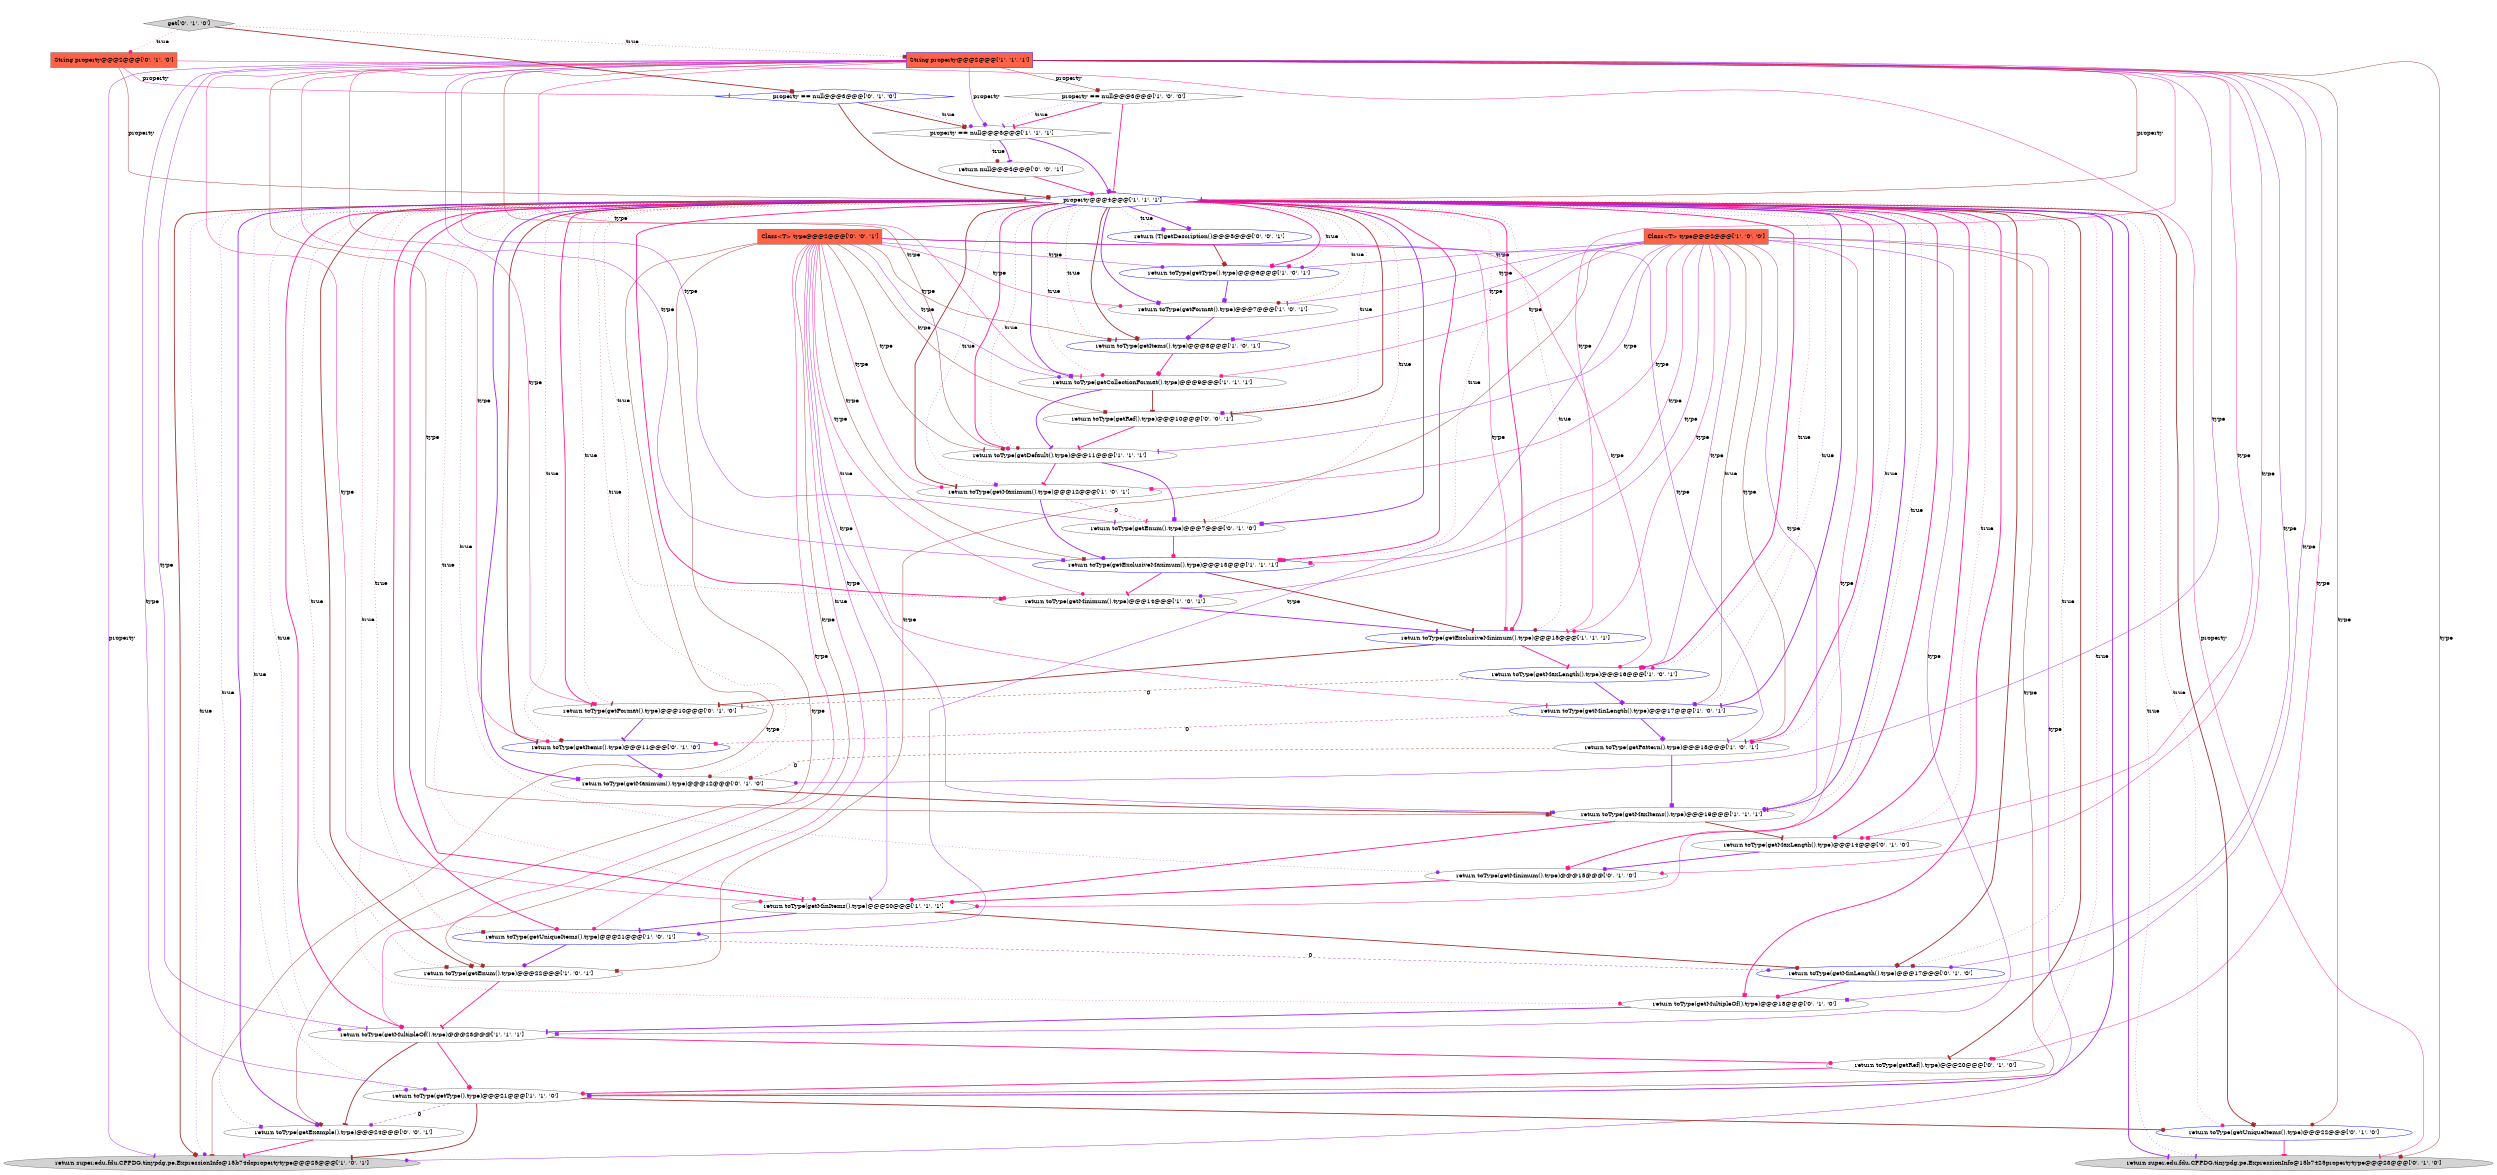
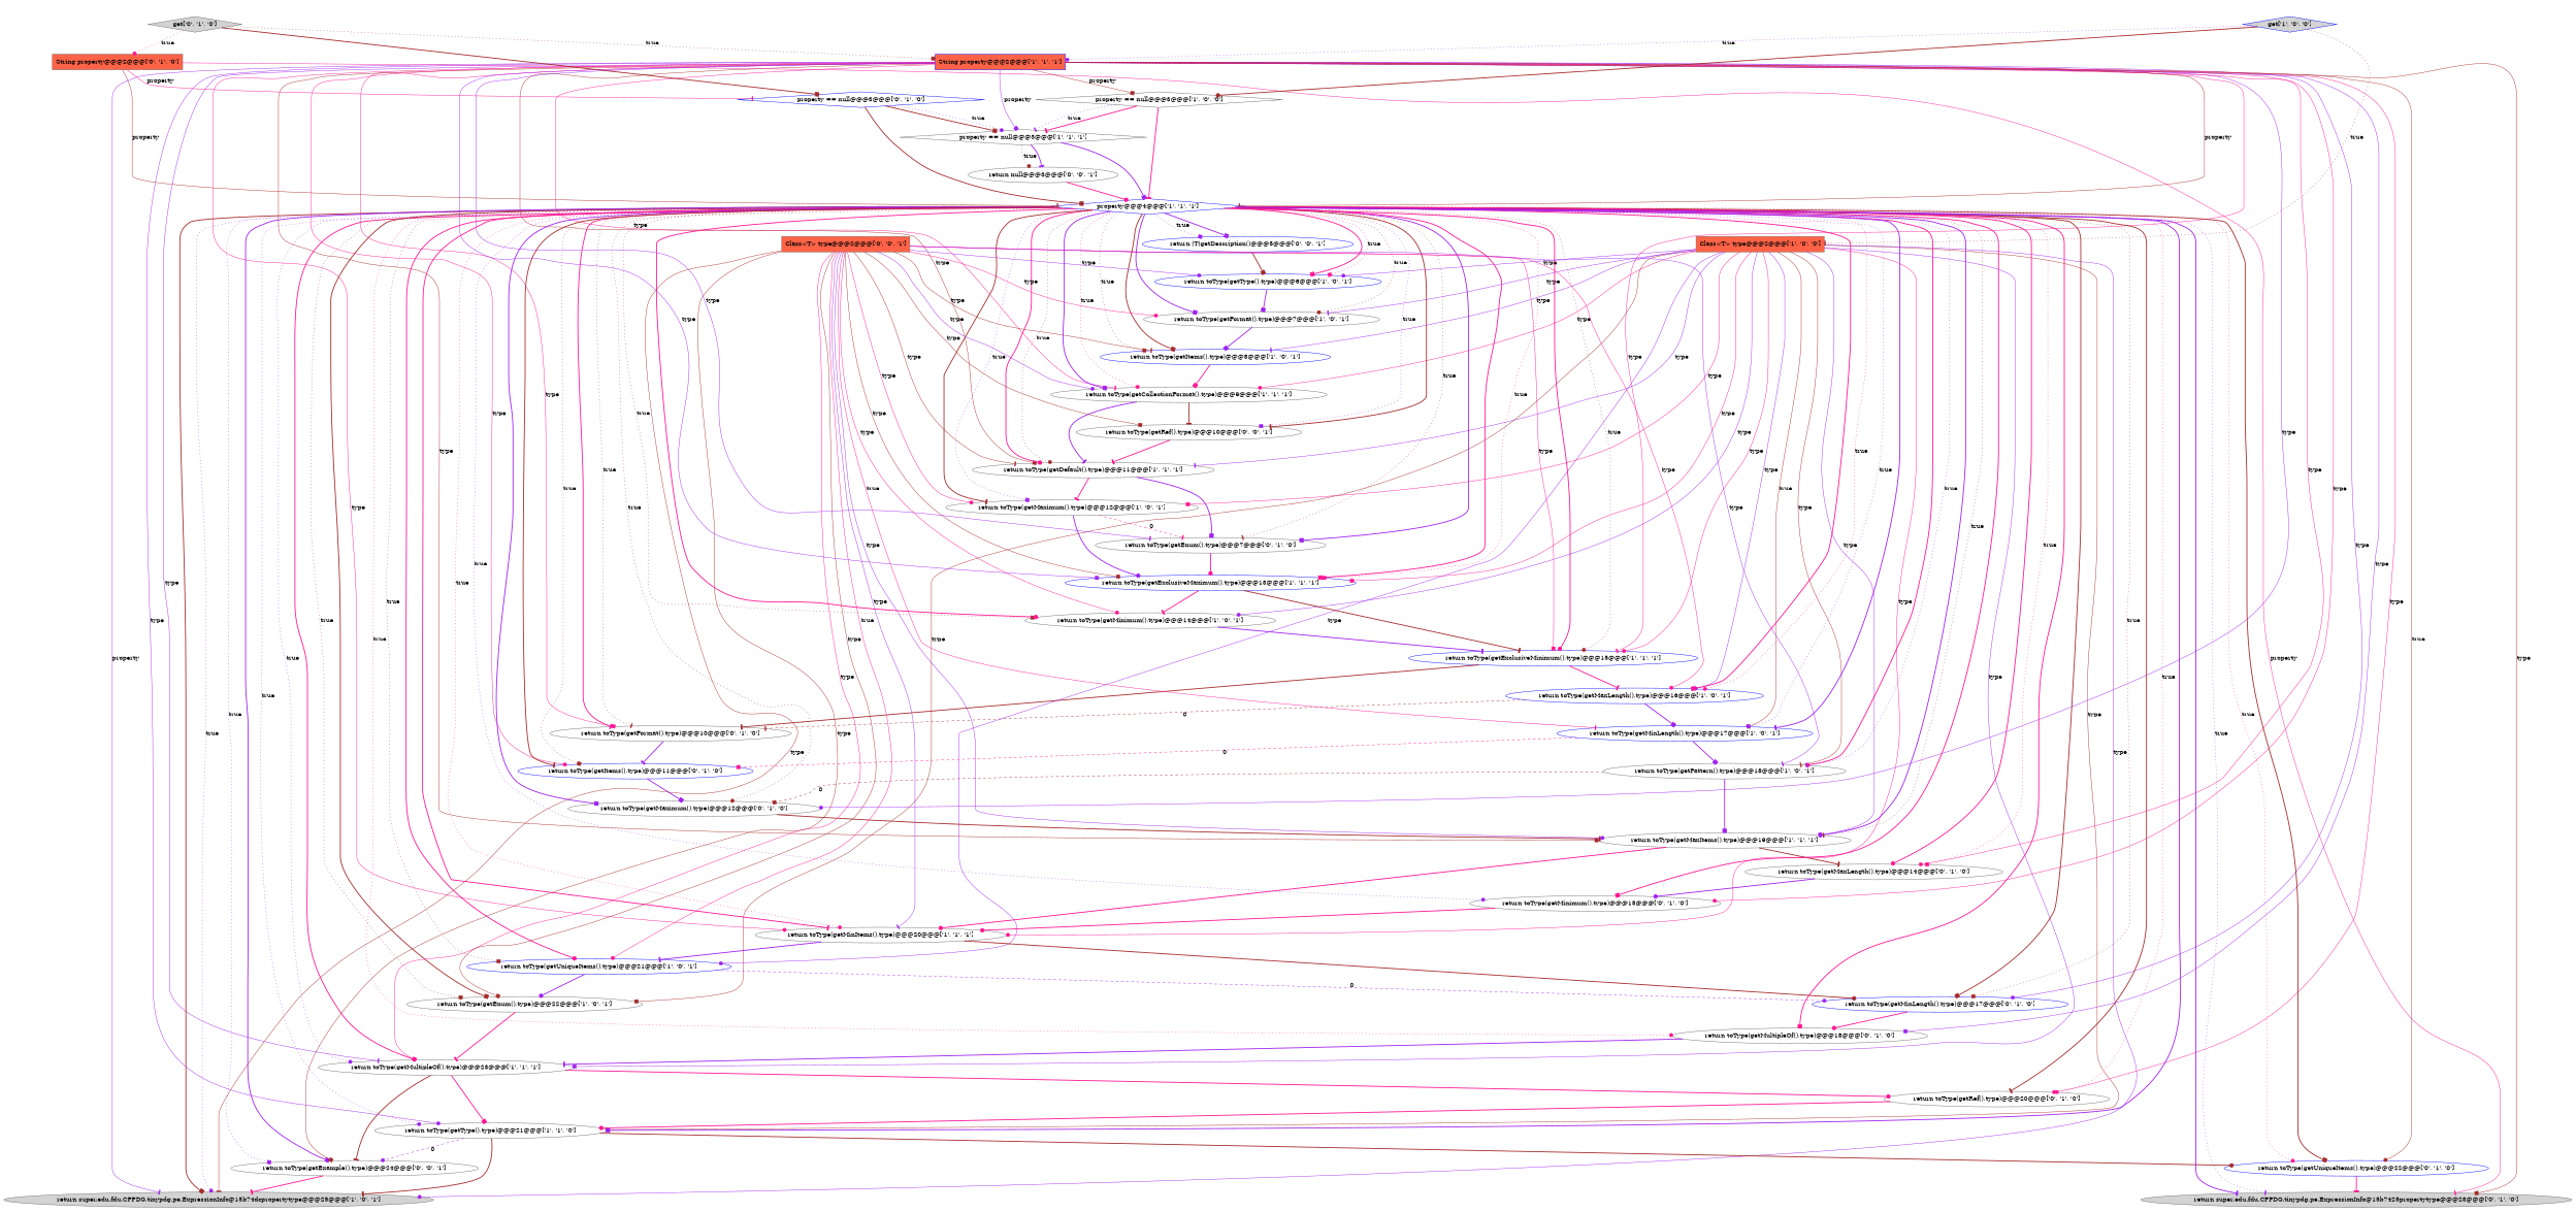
  digraph {
    node [color=gray40 fillcolor=white shape=ellipse style=filled]
    edge [arrowhead=box color=purple style=bold]
    n1 [label="return toType(getCollectionFormat(),type)@@@9@@@['1', '1', '1']"]
    n2 [label="return toType(getRef(),type)@@@10@@@['0', '0', '1']"]
    n3 [label="return toType(getDefault(),type)@@@11@@@['1', '1', '1']"]
    n4 [label="return toType(getMaximum(),type)@@@12@@@['1', '0', '1']"]
    n5 [label="return toType(getEnum(),type)@@@7@@@['0', '1', '0']"]
    n6 [label="return toType(getMinimum(),type)@@@14@@@['1', '0', '1']"]
    n7 [color=blue label="return toType(getExclusiveMinimum(),type)@@@15@@@['1', '1', '1']"]
    n8 [color=blue label="return toType(getMaxLength(),type)@@@16@@@['1', '0', '1']"]
    n9 [label="return toType(getFormat(),type)@@@10@@@['0', '1', '0']"]
    n10 [fillcolor=tomato label="Class<T> type@@@2@@@['1', '0', '0']" shape=box]
    n11 [label="return toType(getPattern(),type)@@@18@@@['1', '0', '1']"]
    n12 [color=blue label="return toType(getItems(),type)@@@8@@@['1', '0', '1']"]
    n13 [label="return toType(getMaxItems(),type)@@@19@@@['1', '1', '1']"]
    n14 [label="return toType(getMinItems(),type)@@@20@@@['1', '1', '1']"]
    n15 [label="return toType(getType(),type)@@@21@@@['1', '1', '0']"]
    n16 [color=blue label="return toType(getMinLength(),type)@@@17@@@['1', '0', '1']"]
    n17 [label="return toType(getMultipleOf(),type)@@@23@@@['1', '1', '1']"]
    n18 [color=blue label="return toType(getExclusiveMaximum(),type)@@@13@@@['1', '1', '1']"]
    n19 [label="return toType(getEnum(),type)@@@22@@@['1', '0', '1']"]
    n20 [fillcolor=lightgray label="return super.edu.fdu.CPPDG.tinypdg.pe.ExpressionInfo@15b74dcpropertytype@@@25@@@['1', '0', '1']"]
    n21 [color=blue label="return toType(getUniqueItems(),type)@@@21@@@['1', '0', '1']"]
    n22 [label="return toType(getFormat(),type)@@@7@@@['1', '0', '1']"]
    n23 [color=blue label="return toType(getType(),type)@@@6@@@['1', '0', '1']"]
    n24 [label="return toType(getMaximum(),type)@@@12@@@['0', '1', '0']"]
    n25 [label="return toType(getMaxLength(),type)@@@14@@@['0', '1', '0']"]
    n26 [color=blue label="return toType(getMinLength(),type)@@@17@@@['0', '1', '0']"]
    n27 [color=blue label="return toType(getUniqueItems(),type)@@@22@@@['0', '1', '0']"]
    n28 [label="return toType(getExample(),type)@@@24@@@['0', '0', '1']"]
    n29 [color=blue label="return toType(getItems(),type)@@@11@@@['0', '1', '0']"]
    n30 [label="return toType(getRef(),type)@@@20@@@['0', '1', '0']"]
    n31 [label="return toType(getMinimum(),type)@@@15@@@['0', '1', '0']"]
    n32 [color=blue fillcolor=tomato label="String property@@@2@@@['1', '1', '1']" shape=box]
    n33 [label="property == null@@@3@@@['1', '1', '1']" shape=diamond]
    n34 [color=blue label="property@@@4@@@['1', '1', '1']" shape=diamond]
    n35 [label="property == null@@@3@@@['1', '0', '0']" shape=diamond]
    n36 [label="return toType(getMultipleOf(),type)@@@18@@@['0', '1', '0']"]
    n37 [fillcolor=lightgray label="return super.edu.fdu.CPPDG.tinypdg.pe.ExpressionInfo@15b7425propertytype@@@23@@@['0', '1', '0']"]
    n38 [label="return null@@@3@@@['0', '0', '1']"]
    n39 [color=blue label="return (T)getDescription()@@@5@@@['0', '0', '1']"]
    n40 [fillcolor=tomato label="String property@@@2@@@['0', '1', '0']" shape=box]
    n41 [color=blue label="property == null@@@3@@@['0', '1', '0']" shape=diamond]
    n42 [fillcolor=tomato label="Class<T> type@@@2@@@['0', '0', '1']" shape=box]
    n43 [fillcolor=lightgray label="get['0', '1', '0']" shape=diamond]
+   n44 [color=blue fillcolor=lightgray label="get['1', '0', '0']" shape=diamond]
    n1 -> n2 [arrowhead=tee color=brown]
    n1 -> n3 [arrowhead=tee]
    n2 -> n3 [arrowhead=tee color=deeppink]
    n3 -> n4 [arrowhead=tee color=deeppink]
    n3 -> n5
    n4 -> n5 [arrowhead=tee color=deeppink label=0 style=dashed]
    n4 -> n18 [arrowhead=dot]
    n5 -> n18 [arrowhead=dot color=deeppink]
    n6 -> n7 [arrowhead=tee]
    n7 -> n8 [arrowhead=tee color=deeppink]
    n7 -> n9 [arrowhead=tee color=brown]
    n8 -> n9 [arrowhead=tee color=brown label=0 style=dashed]
    n8 -> n16
    n9 -> n29 [arrowhead=tee]
    n10 -> n1 [arrowhead=dot color=deeppink label=type style=solid]
    n10 -> n3 [arrowhead=tee label=type style=solid]
    n10 -> n4 [color=deeppink label=type style=solid]
    n10 -> n6 [arrowhead=dot label=type style=solid]
    n10 -> n7 [arrowhead=dot color=deeppink label=type style=solid]
    n10 -> n8 [arrowhead=dot label=type style=solid]
    n10 -> n11 [arrowhead=tee color=brown label=type style=solid]
-   n10 -> n12 [label=type style=solid]
+   n10 -> n12 [arrowhead=tee label=type style=solid]
    n10 -> n13 [label=type style=solid]
    n10 -> n14 [arrowhead=dot color=deeppink label=type style=solid]
    n10 -> n15 [arrowhead=dot color=brown label=type style=solid]
    n10 -> n16 [arrowhead=tee color=brown label=true style=solid]
    n10 -> n17 [label=type style=solid]
    n10 -> n18 [color=deeppink label=type style=solid]
    n10 -> n19 [color=brown label=type style=solid]
    n10 -> n20 [arrowhead=dot label=type style=solid]
    n10 -> n21 [arrowhead=dot label=type style=solid]
    n10 -> n22 [arrowhead=tee label=type style=solid]
    n10 -> n23 [arrowhead=dot label=type style=solid]
    n11 -> n13
    n11 -> n24 [color=brown label=0 style=dashed]
    n12 -> n1 [color=deeppink]
    n13 -> n14 [arrowhead=dot color=deeppink]
    n13 -> n25 [arrowhead=tee color=brown]
    n14 -> n21 [arrowhead=tee]
    n14 -> n26 [arrowhead=dot color=brown]
    n15 -> n20 [arrowhead=tee color=brown]
    n15 -> n27 [arrowhead=dot color=brown]
    n15 -> n28 [arrowhead=dot label=0 style=dashed]
    n16 -> n11
    n16 -> n29 [color=deeppink label=0 style=dashed]
    n17 -> n15 [color=deeppink]
    n17 -> n28 [arrowhead=tee color=brown]
    n17 -> n30 [arrowhead=dot color=deeppink]
    n18 -> n6 [arrowhead=tee color=deeppink]
    n18 -> n7 [arrowhead=tee color=brown]
    n19 -> n17 [arrowhead=tee color=deeppink]
    n21 -> n19 [arrowhead=dot]
    n21 -> n26 [arrowhead=dot label=0 style=dashed]
    n22 -> n12
    n23 -> n22
    n24 -> n13 [arrowhead=tee color=brown]
    n25 -> n31 [arrowhead=dot]
    n26 -> n36 [arrowhead=dot color=deeppink]
    n27 -> n37 [arrowhead=tee color=deeppink]
    n28 -> n20 [arrowhead=tee color=deeppink]
    n29 -> n24
    n30 -> n15 [arrowhead=dot color=deeppink]
    n31 -> n14 [arrowhead=dot color=deeppink]
    n32 -> n1 [arrowhead=tee color=deeppink label=type style=solid]
    n32 -> n3 [color=brown label=type style=solid]
    n32 -> n5 [arrowhead=tee label=type style=solid]
    n32 -> n7 [arrowhead=tee color=deeppink label=type style=solid]
    n32 -> n9 [color=deeppink label=type style=solid]
    n32 -> n13 [color=brown label=type style=solid]
    n32 -> n14 [arrowhead=dot color=deeppink label=type style=solid]
    n32 -> n15 [arrowhead=dot label=type style=solid]
    n32 -> n17 [arrowhead=tee label=type style=solid]
    n32 -> n18 [label=type style=solid]
    n32 -> n20 [arrowhead=tee label=property style=solid]
    n32 -> n24 [arrowhead=dot label=type style=solid]
    n32 -> n25 [arrowhead=dot color=deeppink label=type style=solid]
    n32 -> n26 [arrowhead=dot label=type style=solid]
-   n32 -> n27 [arrowhead=dot color=brown label=type style=solid]
+   n32 -> n27 [arrowhead=dot color=brown label=true style=solid]
    n32 -> n29 [arrowhead=dot color=deeppink label=type style=solid]
    n32 -> n30 [arrowhead=dot color=deeppink label=type style=solid]
    n32 -> n31 [arrowhead=dot color=deeppink label=type style=solid]
    n32 -> n33 [label=property style=solid]
    n32 -> n34 [arrowhead=tee color=brown label=property style=solid]
    n32 -> n35 [color=brown label=property style=solid]
    n32 -> n36 [label=type style=solid]
    n32 -> n37 [color=brown label=type style=solid]
    n33 -> n34
    n33 -> n38 [arrowhead=dot color=brown label=true style=dotted]
    n33 -> n38 [arrowhead=tee]
    n34 -> n1
    n34 -> n1 [arrowhead=dot color=deeppink label=true style=dotted]
    n34 -> n2 [label=true style=dotted]
    n34 -> n2 [arrowhead=tee color=brown]
    n34 -> n3 [arrowhead=dot color=deeppink]
    n34 -> n3 [arrowhead=dot color=brown label=true style=dotted]
    n34 -> n4 [arrowhead=tee color=brown]
    n34 -> n4 [label=true style=dotted]
    n34 -> n5 [arrowhead=tee color=brown label=true style=dotted]
    n34 -> n5
    n34 -> n6 [color=brown label=true style=dotted]
    n34 -> n6 [arrowhead=dot color=deeppink]
    n34 -> n7 [arrowhead=dot color=deeppink]
    n34 -> n7 [arrowhead=dot color=brown label=true style=dotted]
    n34 -> n8 [color=deeppink]
    n34 -> n8 [arrowhead=dot color=deeppink label=true style=dotted]
    n34 -> n9 [arrowhead=tee color=deeppink]
    n34 -> n9 [arrowhead=tee color=brown label=true style=dotted]
    n34 -> n11 [arrowhead=dot color=deeppink]
    n34 -> n11 [arrowhead=tee label=true style=dotted]
    n34 -> n12 [color=brown label=true style=dotted]
    n34 -> n12 [color=brown]
    n34 -> n13 [arrowhead=tee]
    n34 -> n13 [arrowhead=tee color=brown label=true style=dotted]
    n34 -> n14 [arrowhead=tee color=deeppink]
    n34 -> n14 [arrowhead=dot color=deeppink label=true style=dotted]
    n34 -> n15
    n34 -> n15 [arrowhead=dot label=true style=dotted]
    n34 -> n16 [arrowhead=tee]
    n34 -> n16 [label=true style=dotted]
    n34 -> n17 [arrowhead=dot label=true style=dotted]
    n34 -> n17 [arrowhead=dot color=deeppink]
    n34 -> n18 [color=deeppink]
    n34 -> n18 [color=deeppink label=true style=dotted]
    n34 -> n19 [color=brown label=true style=dotted]
    n34 -> n19 [color=brown]
    n34 -> n20 [color=brown]
    n34 -> n20 [arrowhead=dot label=true style=dotted]
    n34 -> n21 [color=brown label=true style=dotted]
    n34 -> n21 [arrowhead=dot color=deeppink]
    n34 -> n22
    n34 -> n22 [arrowhead=dot color=brown label=true style=dotted]
    n34 -> n23 [color=deeppink]
    n34 -> n23 [color=deeppink label=true style=dotted]
    n34 -> n24 [arrowhead=dot color=brown label=true style=dotted]
    n34 -> n24
    n34 -> n25 [arrowhead=dot color=deeppink]
    n34 -> n25 [color=deeppink label=true style=dotted]
    n34 -> n26 [color=brown]
    n34 -> n26 [color=brown label=true style=dotted]
    n34 -> n27 [arrowhead=dot color=deeppink label=true style=dotted]
    n34 -> n27 [color=brown]
    n34 -> n28 [label=true style=dotted]
    n34 -> n28
    n34 -> n29 [arrowhead=tee color=brown]
    n34 -> n29 [color=brown label=true style=dotted]
    n34 -> n30 [arrowhead=dot color=deeppink label=true style=dotted]
    n34 -> n30 [arrowhead=tee color=brown]
    n34 -> n31 [arrowhead=dot label=true style=dotted]
    n34 -> n31 [color=deeppink]
    n34 -> n36 [arrowhead=dot color=deeppink label=true style=dotted]
    n34 -> n36 [color=deeppink]
    n34 -> n37 [arrowhead=tee]
    n34 -> n37 [arrowhead=tee label=true style=dotted]
    n34 -> n39
    n34 -> n39 [label=true style=dotted]
    n35 -> n33 [arrowhead=tee color=deeppink]
    n35 -> n33 [arrowhead=tee label=true style=dotted]
    n35 -> n34 [arrowhead=tee color=deeppink]
    n36 -> n17 [arrowhead=tee]
    n38 -> n34 [arrowhead=dot color=deeppink]
    n39 -> n23 [color=brown]
    n40 -> n34 [arrowhead=tee color=brown label=property style=solid]
    n40 -> n37 [arrowhead=tee color=deeppink label=property style=solid]
    n40 -> n41 [arrowhead=tee color=deeppink label=property style=solid]
    n41 -> n33 [color=brown]
    n41 -> n33 [arrowhead=dot label=true style=dotted]
    n41 -> n34 [color=brown]
    n42 -> n1 [arrowhead=dot label=type style=solid]
    n42 -> n2 [color=brown label=type style=solid]
    n42 -> n3 [arrowhead=tee color=brown label=type style=solid]
    n42 -> n4 [arrowhead=dot color=deeppink label=type style=solid]
    n42 -> n6 [arrowhead=dot color=deeppink label=type style=solid]
    n42 -> n7 [color=deeppink label=type style=solid]
    n42 -> n8 [arrowhead=dot color=deeppink label=type style=solid]
    n42 -> n11 [arrowhead=tee label=type style=solid]
    n42 -> n12 [arrowhead=tee color=brown label=type style=solid]
    n42 -> n13 [arrowhead=dot label=type style=solid]
    n42 -> n14 [arrowhead=tee label=type style=solid]
    n42 -> n16 [arrowhead=tee color=deeppink label=true style=solid]
    n42 -> n17 [color=deeppink label=type style=solid]
    n42 -> n18 [color=brown label=type style=solid]
    n42 -> n19 [color=brown label=type style=solid]
    n42 -> n20 [arrowhead=tee color=brown label=type style=solid]
    n42 -> n21 [arrowhead=dot color=deeppink label=true style=solid]
    n42 -> n22 [arrowhead=dot color=deeppink label=type style=solid]
    n42 -> n23 [arrowhead=dot label=type style=solid]
    n42 -> n28 [color=brown label=type style=solid]
    n43 -> n32 [color=brown label=true style=dotted]
    n43 -> n40 [arrowhead=dot color=deeppink label=true style=dotted]
    n43 -> n41 [color=brown]
+   n44 -> n10 [arrowhead=tee color=brown label=true style=dotted]
+   n44 -> n32 [arrowhead=dot label=true style=dotted]
+   n44 -> n35 [arrowhead=dot color=brown]
  }
